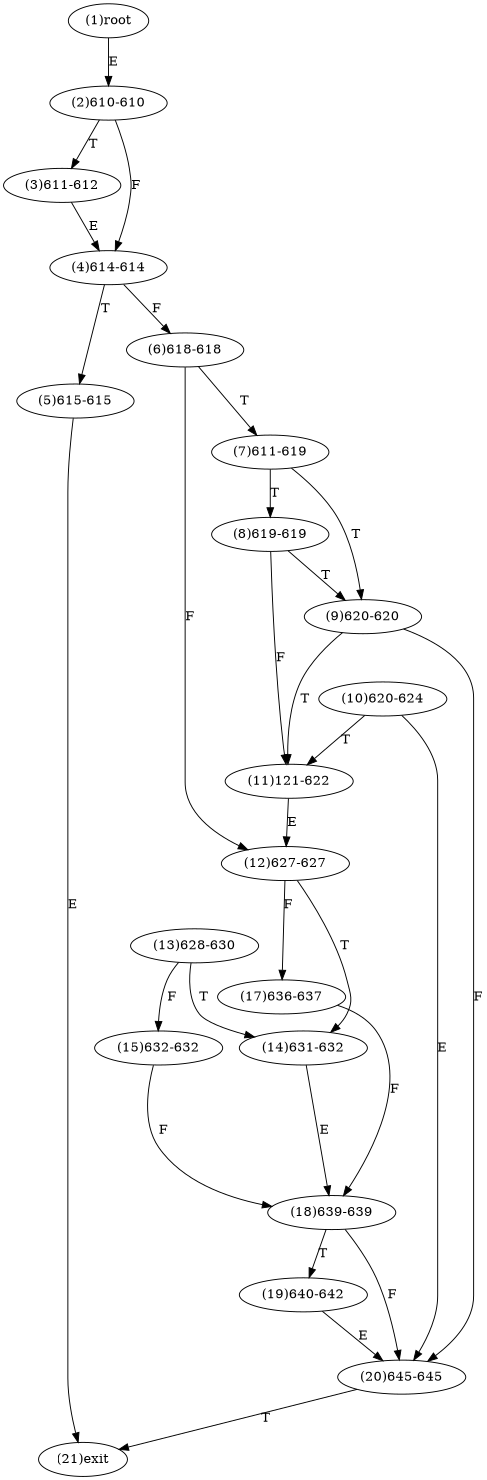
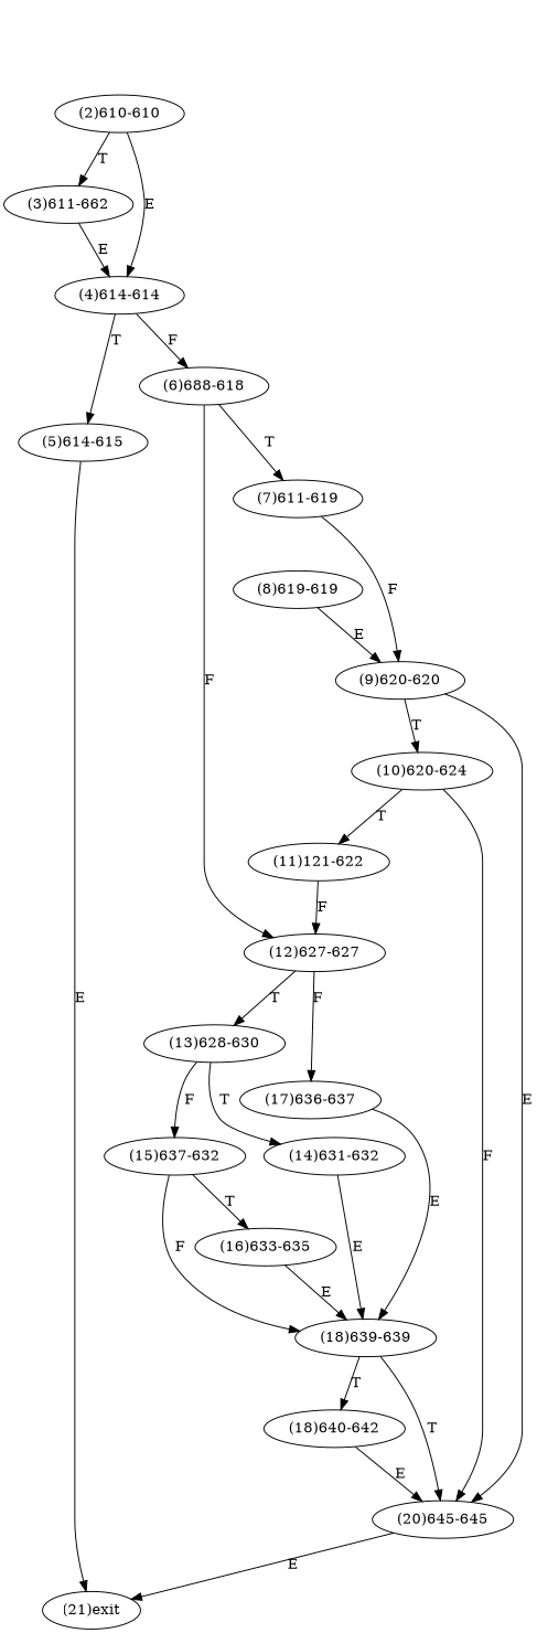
  digraph {
-   n1 [label="(1)root"]
    n2 [label="(2)610-610"]
-   n3 [label="(3)611-612"]
+   n3 [label="(3)611-662"]
    n4 [label="(4)614-614"]
-   n5 [label="(5)615-615"]
-   n6 [label="(6)618-618"]
+   n5 [label="(5)614-615"]
+   n6 [label="(6)688-618"]
    n7 [label="(21)exit"]
    n8 [label="(7)611-619"]
    n9 [label="(12)627-627"]
    n10 [label="(8)619-619"]
    n11 [label="(9)620-620"]
    n12 [label="(13)628-630"]
    n13 [label="(17)636-637"]
    n14 [label="(11)121-622"]
    n15 [label="(10)620-624"]
    n16 [label="(20)645-645"]
    n17 [label="(14)631-632"]
-   n18 [label="(15)632-632"]
+   n18 [label="(15)637-632"]
    n19 [label="(18)639-639"]
-   n21 [label="(19)640-642"]
-   n1 -> n2 [label=E]
+   n20 [label="(16)633-635"]
+   n21 [label="(18)640-642"]
    n2 -> n3 [label=T]
-   n2 -> n4 [label=F]
+   n2 -> n4 [label=E]
    n3 -> n4 [label=E]
    n4 -> n5 [label=T]
    n4 -> n6 [label=F]
    n5 -> n7 [label=E]
    n6 -> n8 [label=T]
    n6 -> n9 [label=F]
-   n8 -> n10 [label=T]
-   n8 -> n11 [label=T]
-   n9 -> n17 [label=T]
+   n8 -> n11 [label=F]
+   n9 -> n12 [label=T]
    n9 -> n13 [label=F]
-   n10 -> n11 [label=T]
-   n10 -> n14 [label=F]
-   n11 -> n14 [label=T]
-   n11 -> n16 [label=F]
+   n10 -> n11 [label=E]
+   n11 -> n15 [label=T]
+   n11 -> n16 [label=E]
    n12 -> n17 [label=T]
    n12 -> n18 [label=F]
-   n13 -> n19 [label=F]
-   n14 -> n9 [label=E]
+   n13 -> n19 [label=E]
+   n14 -> n9 [label=F]
    n15 -> n14 [label=T]
-   n15 -> n16 [label=E]
-   n16 -> n7 [label=T]
+   n15 -> n16 [label=F]
+   n16 -> n7 [label=E]
    n17 -> n19 [label=E]
    n18 -> n19 [label=F]
-   n19 -> n16 [label=F]
+   n18 -> n20 [label=T]
+   n19 -> n16 [label=T]
    n19 -> n21 [label=T]
+   n20 -> n19 [label=E]
    n21 -> n16 [label=E]
  }
